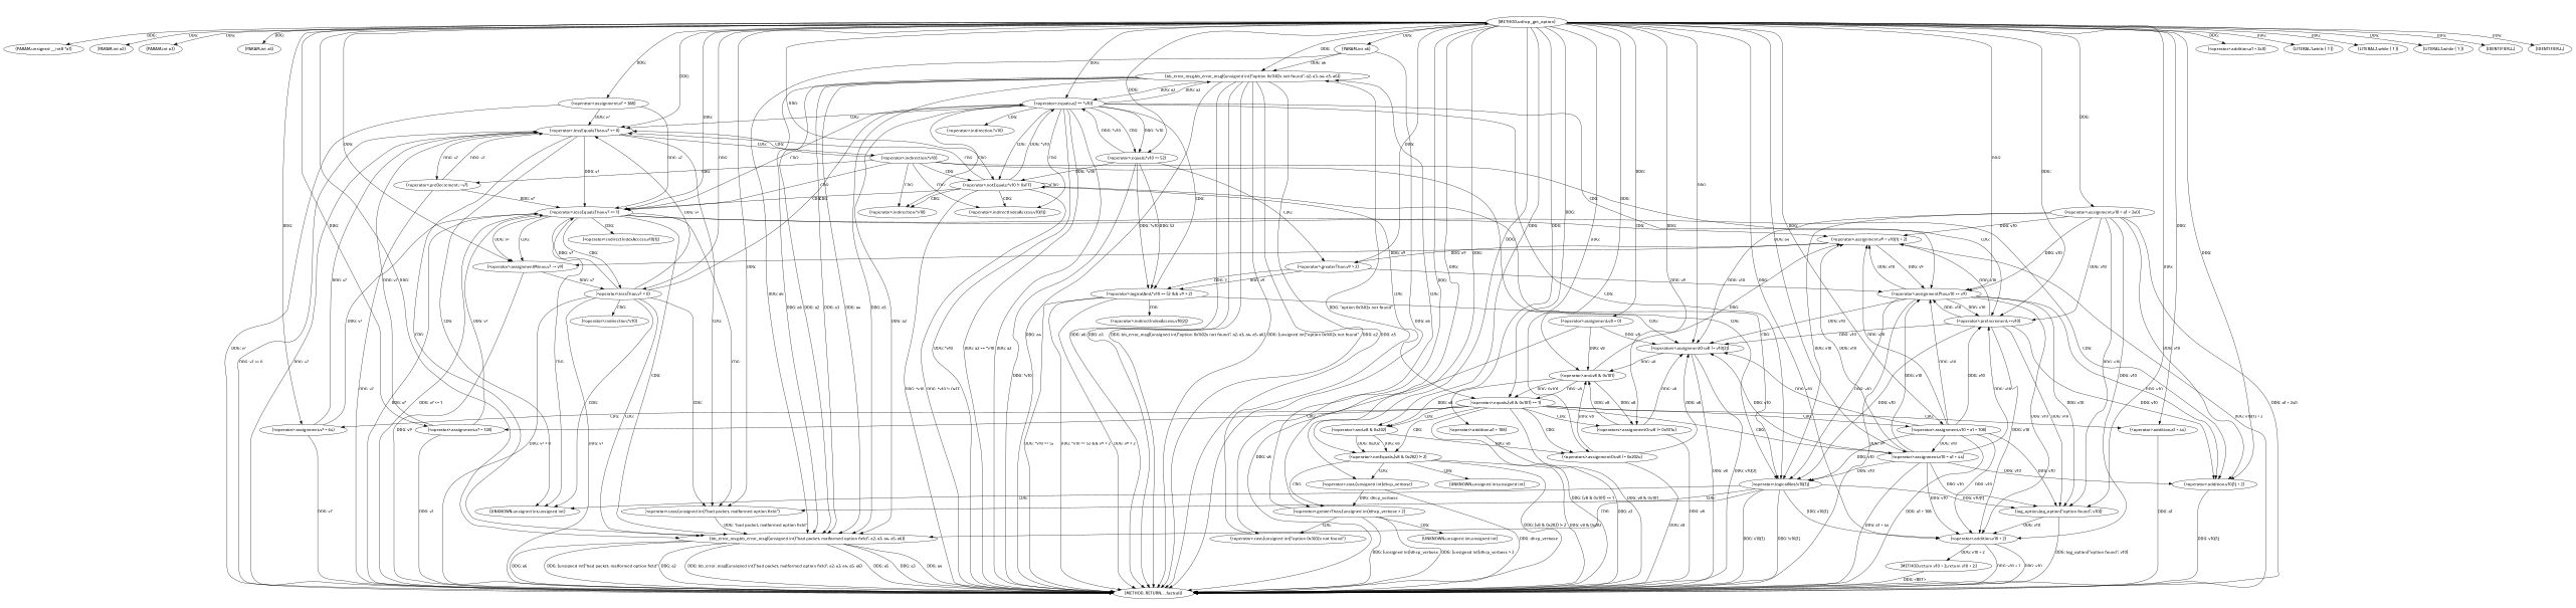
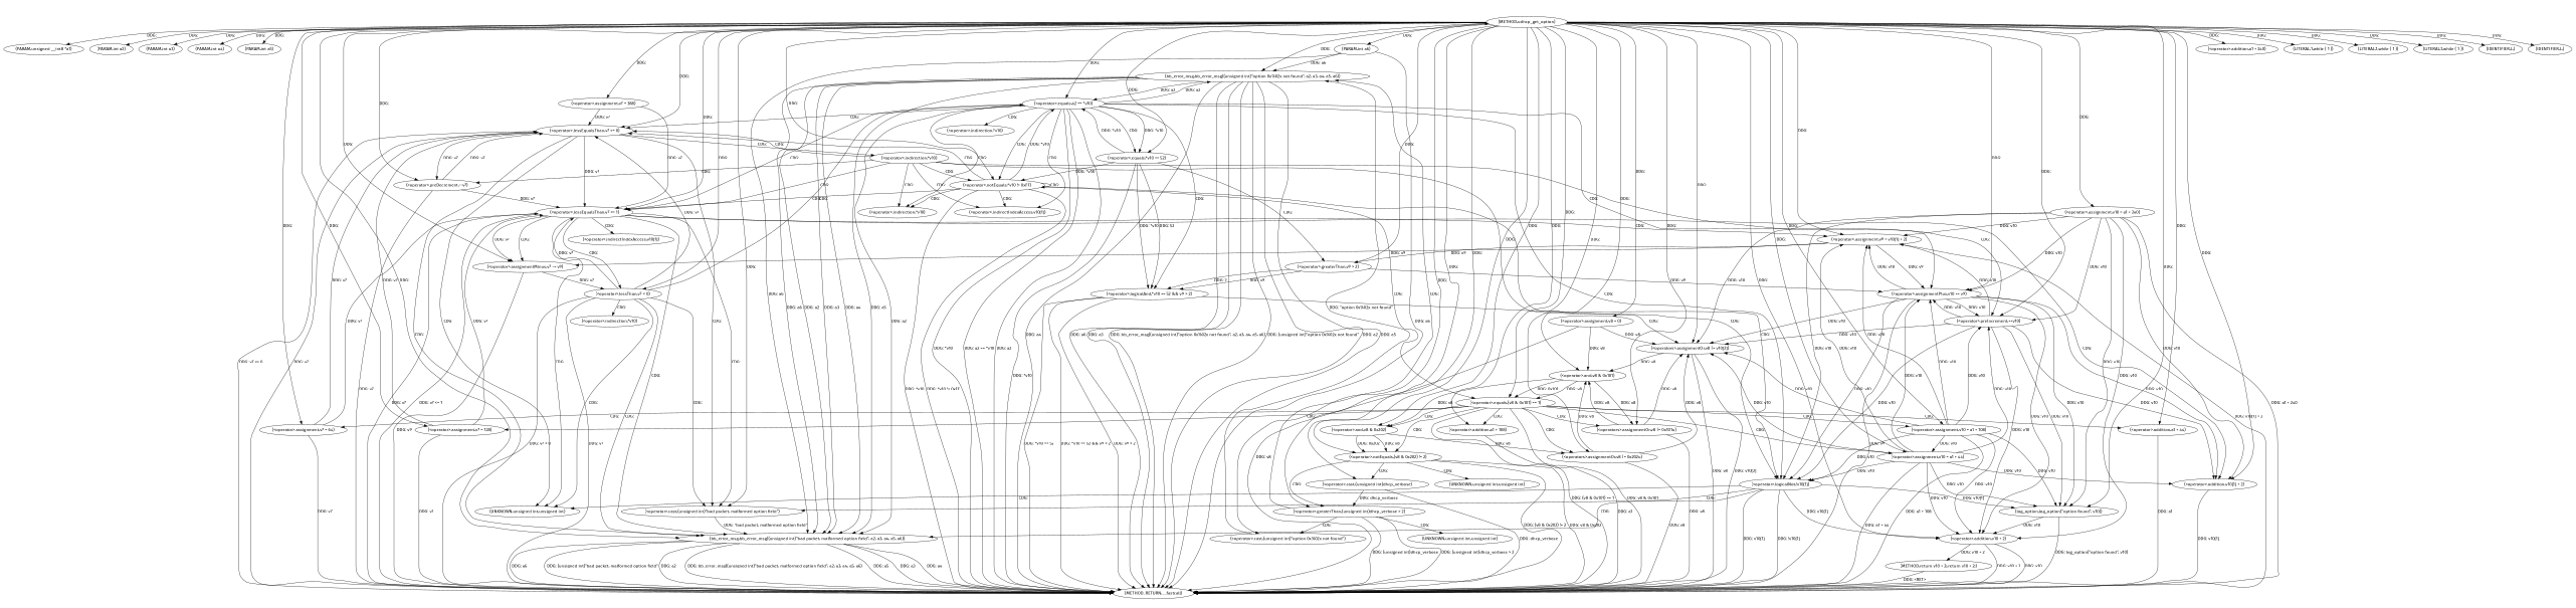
  digraph {
    fontname="Fira Sans"
    node [fontname="Fira Sans"]
    edge [fontname="Fira Sans"]
    n1 [label="(METHOD,udhcp_get_option)"]
    n2 [label="(PARAM,unsigned __int8 *a1)"]
    n3 [label="(PARAM,int a2)"]
    n4 [label="(PARAM,int a3)"]
+   n5 [label="(PARAM,int a4)"]
    n6 [label="(PARAM,int a5)"]
    n7 [label="(PARAM,int a6)"]
    n8 [label="(<operator>.assignment,v8 = 0)"]
    n9 [label="(<operator>.assignment,v10 = a1 + 240)"]
    n10 [label="(<operator>.addition,a1 + 240)"]
    n11 [label="(<operator>.assignment,v7 = 388)"]
    n12 [label="(LITERAL,1,while ( 1 ))"]
    n13 [label="(LITERAL,1,while ( 1 ))"]
    n14 [label="(LITERAL,1,while ( 1 ))"]
    n15 [label="(<operator>.lessEqualsThan,v7 <= 0)"]
    n16 [label="(<operator>.preDecrement,--v7)"]
    n17 [label="(<operator>.preIncrement,++v10)"]
    n18 [label="(<operator>.notEquals,*v10 != 0xFF)"]
    n19 [label="(<operator>.equals,(v8 & 0x101) == 1)"]
    n20 [label="(<operator>.and,v8 & 0x101)"]
    n21 [label="(<operators>.assignmentOr,v8 |= 0x101u)"]
    n22 [label="(<operator>.assignment,v10 = a1 + 108)"]
    n23 [label="(<operator>.addition,a1 + 108)"]
    n24 [label="(<operator>.assignment,v7 = 128)"]
    n25 [label="(<operator>.notEquals,(v8 & 0x202) != 2)"]
    n26 [label="(<operator>.and,v8 & 0x202)"]
    n27 [label="(<operator>.greaterThan,(unsigned int)dhcp_verbose > 2)"]
    n28 [label="(<operator>.cast,(unsigned int)dhcp_verbose)"]
    n29 [label="(bb_error_msg,bb_error_msg((unsigned int)\"option 0x%02x not found\", a2, a3, a4, a5, a6))"]
    n30 [label="(<operator>.cast,(unsigned int)\"option 0x%02x not found\")"]
    n31 [label="(IDENTIFIER,L,)"]
    n32 [label="(<operators>.assignmentOr,v8 |= 0x202u)"]
    n33 [label="(<operator>.assignment,v10 = a1 + 44)"]
    n34 [label="(<operator>.addition,a1 + 44)"]
    n35 [label="(<operator>.assignment,v7 = 64)"]
    n36 [label="(<operator>.lessEqualsThan,v7 <= 1)"]
    n37 [label="(<operator>.assignment,v9 = v10[1] + 2)"]
    n38 [label="(<operator>.addition,v10[1] + 2)"]
    n39 [label="(<operator>.assignmentMinus,v7 -= v9)"]
    n40 [label="(<operator>.lessThan,v7 < 0)"]
    n41 [label="(<operator>.equals,a2 == *v10)"]
    n42 [label="(<operator>.equals,*v10 == 52)"]
    n43 [label="(<operators>.assignmentOr,v8 |= v10[2])"]
    n44 [label="(<operator>.assignmentPlus,v10 += v9)"]
    n45 [label="(bb_error_msg,bb_error_msg((unsigned int)\"bad packet, malformed option field\", a2, a3, a4, a5, a6))"]
    n46 [label="(<operator>.cast,(unsigned int)\"bad packet, malformed option field\")"]
    n47 [label="(IDENTIFIER,L,)"]
    n48 [label="(log_option,log_option(\"option found\", v10))"]
    n49 [label="(<operator>.addition,v10 + 2)"]
    n50 [label="(METHOD_RETURN,__fastcall)"]
    n51 [label="(<operator>.logicalNot,!v10[1])"]
    n52 [label="(<operator>.indirection,*v10)"]
    n53 [label="(UNKNOWN,unsigned int,unsigned int)"]
    n54 [label="(<operator>.indirection,*v10)"]
    n55 [label="(<operator>.indirectIndexAccess,v10[1])"]
    n56 [label="(UNKNOWN,unsigned int,unsigned int)"]
    n57 [label="(UNKNOWN,unsigned int,unsigned int)"]
    n58 [label="(<operator>.indirectIndexAccess,v10[1])"]
    n59 [label="(<operator>.greaterThan,v9 > 2)"]
    n60 [label="(<operator>.indirection,*v10)"]
    n61 [label="(<operator>.logicalAnd,*v10 == 52 && v9 > 2)"]
    n62 [label="(<operator>.indirection,*v10)"]
    n63 [label="(METHOD,return v10 + 2;,return v10 + 2;)"]
-   n64 [label="(<operator>.indirectIndexAccess,v10[2])"]
    n1 -> n2 [label="DDG: "]
    n1 -> n3 [label="DDG: "]
    n1 -> n4 [label="DDG: "]
+   n1 -> n5 [label="DDG: "]
    n1 -> n6 [label="DDG: "]
    n1 -> n7 [label="DDG: "]
    n1 -> n8 [label="DDG: "]
    n1 -> n9 [label="DDG: "]
    n1 -> n10 [label="DDG: "]
    n1 -> n11 [label="DDG: "]
    n1 -> n12 [label="DDG: "]
    n1 -> n13 [label="DDG: "]
    n1 -> n14 [label="DDG: "]
    n1 -> n15 [label="DDG: "]
+   n1 -> n16 [label="DDG: "]
    n1 -> n17 [label="DDG: "]
    n1 -> n18 [label="DDG: "]
    n1 -> n19 [label="DDG: "]
    n1 -> n20 [label="DDG: "]
    n1 -> n21 [label="DDG: "]
    n1 -> n22 [label="DDG: "]
    n1 -> n23 [label="DDG: "]
    n1 -> n24 [label="DDG: "]
    n1 -> n25 [label="DDG: "]
    n1 -> n26 [label="DDG: "]
    n1 -> n27 [label="DDG: "]
    n1 -> n28 [label="DDG: "]
    n1 -> n29 [label="DDG: "]
    n1 -> n30 [label="DDG: "]
    n1 -> n31 [label="DDG: "]
    n1 -> n32 [label="DDG: "]
-   n1 -> n33 [label="DDG: a4"]
+   n1 -> n33 [label="DDG: "]
    n1 -> n34 [label="DDG: "]
    n1 -> n35 [label="DDG: "]
    n1 -> n36 [label="DDG: "]
-   n20 -> n37 [label="DDG: "]
+   n1 -> n37 [label="DDG: "]
    n1 -> n38 [label="DDG: "]
    n1 -> n39 [label="DDG: "]
    n1 -> n40 [label="DDG: "]
    n1 -> n41 [label="DDG: "]
    n1 -> n42 [label="DDG: "]
    n1 -> n43 [label="DDG: "]
    n1 -> n44 [label="DDG: "]
    n1 -> n45 [label="DDG: "]
    n1 -> n46 [label="DDG: "]
    n1 -> n47 [label="DDG: "]
    n1 -> n48 [label="DDG: "]
    n1 -> n49 [label="DDG: "]
    n7 -> n29 [label="DDG: a6"]
    n7 -> n45 [label="DDG: a6"]
    n7 -> n50 [label="DDG: a6"]
    n8 -> n20 [label="DDG: v8"]
    n8 -> n43 [label="DDG: v8"]
    n8 -> n50 [label="DDG: v8"]
    n9 -> n17 [label="DDG: v10"]
    n9 -> n37 [label="DDG: v10"]
    n9 -> n38 [label="DDG: v10"]
    n9 -> n43 [label="DDG: v10"]
    n9 -> n44 [label="DDG: v10"]
    n9 -> n48 [label="DDG: v10"]
    n9 -> n49 [label="DDG: v10"]
    n9 -> n50 [label="DDG: a1 + 240"]
    n9 -> n51 [label="DDG: v10"]
    n11 -> n15 [label="DDG: v7"]
    n11 -> n36 [label="DDG: v7"]
-   n11 -> n50 [label="DDG: v7"]
    n15 -> n16 [label="DDG: v7"]
    n15 -> n36 [label="DDG: v7"]
    n15 -> n45 [label="CDG: "]
    n15 -> n46 [label="CDG: "]
    n15 -> n50 [label="DDG: v7 <= 0"]
    n15 -> n50 [label="DDG: v7"]
    n15 -> n52 [label="CDG: "]
    n15 -> n53 [label="CDG: "]
    n16 -> n15 [label="DDG: v7"]
    n16 -> n36 [label="DDG: v7"]
    n16 -> n50 [label="DDG: v7"]
    n17 -> n37 [label="DDG: v10"]
    n17 -> n38 [label="DDG: v10"]
    n17 -> n43 [label="DDG: v10"]
    n17 -> n44 [label="DDG: v10"]
    n17 -> n48 [label="DDG: v10"]
    n17 -> n49 [label="DDG: v10"]
    n17 -> n51 [label="DDG: v10"]
    n18 -> n15 [label="CDG: "]
    n18 -> n18 [label="CDG: "]
    n18 -> n19 [label="CDG: "]
    n18 -> n36 [label="CDG: "]
    n18 -> n41 [label="DDG: *v10"]
    n18 -> n50 [label="DDG: *v10"]
    n18 -> n50 [label="DDG: *v10 != 0xFF"]
    n18 -> n51 [label="CDG: "]
    n18 -> n54 [label="CDG: "]
    n18 -> n55 [label="CDG: "]
    n19 -> n21 [label="CDG: "]
    n19 -> n22 [label="CDG: "]
+   n19 -> n23 [label="CDG: "]
    n19 -> n24 [label="CDG: "]
    n19 -> n25 [label="CDG: "]
    n19 -> n26 [label="CDG: "]
    n19 -> n32 [label="CDG: "]
    n19 -> n33 [label="CDG: "]
    n19 -> n34 [label="CDG: "]
    n19 -> n35 [label="CDG: "]
    n19 -> n50 [label="DDG: (v8 & 0x101) == 1"]
    n19 -> n50 [label="DDG: v8 & 0x101"]
    n20 -> n19 [label="DDG: v8"]
    n20 -> n19 [label="DDG: 0x101"]
    n20 -> n21 [label="DDG: v8"]
    n20 -> n26 [label="DDG: v8"]
    n21 -> n20 [label="DDG: v8"]
    n21 -> n43 [label="DDG: v8"]
    n21 -> n50 [label="DDG: v8"]
    n22 -> n17 [label="DDG: v10"]
    n22 -> n33 [label="DDG: v10"]
    n22 -> n37 [label="DDG: v10"]
    n22 -> n43 [label="DDG: v10"]
    n22 -> n44 [label="DDG: v10"]
    n22 -> n48 [label="DDG: v10"]
    n22 -> n49 [label="DDG: v10"]
    n22 -> n50 [label="DDG: a1 + 108"]
    n22 -> n51 [label="DDG: v10"]
    n23 -> n50 [label="DDG: a1"]
    n24 -> n15 [label="DDG: v7"]
    n24 -> n36 [label="DDG: v7"]
    n24 -> n50 [label="DDG: v7"]
    n25 -> n27 [label="CDG: "]
    n25 -> n28 [label="CDG: "]
    n25 -> n50 [label="DDG: v8 & 0x202"]
    n25 -> n50 [label="DDG: (v8 & 0x202) != 2"]
    n25 -> n56 [label="CDG: "]
    n26 -> n25 [label="DDG: v8"]
    n26 -> n25 [label="DDG: 0x202"]
    n26 -> n32 [label="DDG: v8"]
    n27 -> n29 [label="CDG: "]
    n27 -> n30 [label="CDG: "]
    n27 -> n50 [label="DDG: (unsigned int)dhcp_verbose > 2"]
    n27 -> n50 [label="DDG: (unsigned int)dhcp_verbose"]
    n27 -> n57 [label="CDG: "]
    n28 -> n27 [label="DDG: dhcp_verbose"]
    n28 -> n50 [label="DDG: dhcp_verbose"]
    n29 -> n41 [label="DDG: a2"]
    n29 -> n45 [label="DDG: a2"]
    n29 -> n45 [label="DDG: a3"]
    n29 -> n45 [label="DDG: a4"]
    n29 -> n45 [label="DDG: a5"]
    n29 -> n45 [label="DDG: a6"]
    n29 -> n50 [label="DDG: a3"]
    n29 -> n50 [label="DDG: bb_error_msg((unsigned int)\"option 0x%02x not found\", a2, a3, a4, a5, a6)"]
    n29 -> n50 [label="DDG: (unsigned int)\"option 0x%02x not found\""]
    n29 -> n50 [label="DDG: a2"]
    n29 -> n50 [label="DDG: a5"]
    n29 -> n50 [label="DDG: a4"]
    n29 -> n50 [label="DDG: a6"]
    n30 -> n29 [label="DDG: \"option 0x%02x not found\""]
    n32 -> n20 [label="DDG: v8"]
    n32 -> n43 [label="DDG: v8"]
    n32 -> n50 [label="DDG: v8"]
    n33 -> n17 [label="DDG: v10"]
    n33 -> n37 [label="DDG: v10"]
    n33 -> n38 [label="DDG: v10"]
    n33 -> n43 [label="DDG: v10"]
    n33 -> n44 [label="DDG: v10"]
    n33 -> n48 [label="DDG: v10"]
    n33 -> n49 [label="DDG: v10"]
    n33 -> n50 [label="DDG: a1 + 44"]
    n33 -> n51 [label="DDG: v10"]
    n34 -> n50 [label="DDG: a1"]
    n35 -> n15 [label="DDG: v7"]
    n35 -> n36 [label="DDG: v7"]
    n35 -> n50 [label="DDG: v7"]
    n36 -> n37 [label="CDG: "]
    n36 -> n38 [label="CDG: "]
    n36 -> n39 [label="DDG: v7"]
    n36 -> n39 [label="CDG: "]
    n36 -> n40 [label="CDG: "]
    n36 -> n45 [label="CDG: "]
    n36 -> n46 [label="CDG: "]
    n36 -> n50 [label="DDG: v7"]
    n36 -> n50 [label="DDG: v7 <= 1"]
    n36 -> n53 [label="CDG: "]
    n36 -> n58 [label="CDG: "]
    n37 -> n39 [label="DDG: v9"]
    n37 -> n44 [label="DDG: v9"]
    n37 -> n50 [label="DDG: v10[1] + 2"]
    n37 -> n59 [label="DDG: v9"]
    n38 -> n50 [label="DDG: v10[1]"]
    n39 -> n40 [label="DDG: v7"]
    n39 -> n50 [label="DDG: v9"]
    n40 -> n15 [label="DDG: v7"]
    n40 -> n36 [label="DDG: v7"]
    n40 -> n41 [label="CDG: "]
    n40 -> n45 [label="CDG: "]
    n40 -> n46 [label="CDG: "]
    n40 -> n50 [label="DDG: v7"]
    n40 -> n50 [label="DDG: v7 < 0"]
    n40 -> n53 [label="CDG: "]
    n40 -> n60 [label="CDG: "]
    n41 -> n15 [label="CDG: "]
    n41 -> n18 [label="CDG: "]
    n41 -> n29 [label="DDG: a2"]
    n41 -> n36 [label="CDG: "]
    n41 -> n42 [label="DDG: *v10"]
    n41 -> n42 [label="CDG: "]
    n41 -> n44 [label="CDG: "]
    n41 -> n45 [label="DDG: a2"]
    n41 -> n50 [label="DDG: *v10"]
    n41 -> n50 [label="DDG: a2 == *v10"]
    n41 -> n50 [label="DDG: a2"]
    n41 -> n51 [label="CDG: "]
    n41 -> n54 [label="CDG: "]
    n41 -> n55 [label="CDG: "]
    n41 -> n61 [label="CDG: "]
    n41 -> n62 [label="CDG: "]
    n42 -> n18 [label="DDG: *v18"]
    n42 -> n41 [label="DDG: *v10"]
    n42 -> n50 [label="DDG: *v10"]
    n42 -> n59 [label="CDG: "]
    n42 -> n61 [label="DDG: *v10"]
    n42 -> n61 [label="DDG: 52"]
    n43 -> n20 [label="DDG: v8"]
    n43 -> n50 [label="DDG: v8"]
    n43 -> n50 [label="DDG: v10[2]"]
    n44 -> n17 [label="DDG: v10"]
    n44 -> n37 [label="DDG: v10"]
    n44 -> n38 [label="DDG: v10"]
    n44 -> n43 [label="DDG: v10"]
    n44 -> n48 [label="DDG: v10"]
    n44 -> n49 [label="DDG: v10"]
    n44 -> n50 [label="DDG: v9"]
    n44 -> n51 [label="DDG: v10"]
    n45 -> n50 [label="DDG: a2"]
    n45 -> n50 [label="DDG: bb_error_msg((unsigned int)\"bad packet, malformed option field\", a2, a3, a4, a5, a6)"]
    n45 -> n50 [label="DDG: a5"]
    n45 -> n50 [label="DDG: a3"]
    n45 -> n50 [label="DDG: a4"]
    n45 -> n50 [label="DDG: a6"]
    n45 -> n50 [label="DDG: (unsigned int)\"bad packet, malformed option field\""]
    n46 -> n45 [label="DDG: \"bad packet, malformed option field\""]
    n48 -> n49 [label="DDG: v10"]
    n48 -> n50 [label="DDG: log_option(\"option found\", v10)"]
    n49 -> n50 [label="DDG: v10 + 2"]
    n49 -> n50 [label="DDG: v10"]
    n49 -> n63 [label="DDG: v10 + 2"]
    n51 -> n45 [label="CDG: "]
    n51 -> n46 [label="CDG: "]
    n51 -> n48 [label="DDG: v10[1]"]
    n51 -> n49 [label="DDG: v10[1]"]
    n51 -> n50 [label="DDG: v10[1]"]
    n51 -> n50 [label="DDG: !v10[1]"]
    n51 -> n53 [label="CDG: "]
    n52 -> n15 [label="CDG: "]
    n52 -> n16 [label="CDG: "]
    n52 -> n17 [label="CDG: "]
    n52 -> n18 [label="CDG: "]
    n52 -> n36 [label="CDG: "]
    n52 -> n51 [label="CDG: "]
    n52 -> n54 [label="CDG: "]
    n52 -> n55 [label="CDG: "]
    n59 -> n1 [label="DDG: "]
    n59 -> n44 [label="DDG: v9"]
    n59 -> n61 [label="DDG: v9"]
    n59 -> n61 [label="DDG: 2"]
    n61 -> n43 [label="CDG: "]
    n61 -> n50 [label="DDG: *v10 == 52"]
    n61 -> n50 [label="DDG: *v10 == 52 && v9 > 2"]
    n61 -> n50 [label="DDG: v9 > 2"]
-   n61 -> n64 [label="CDG: "]
    n63 -> n50 [label="DDG: <RET>"]
  }
